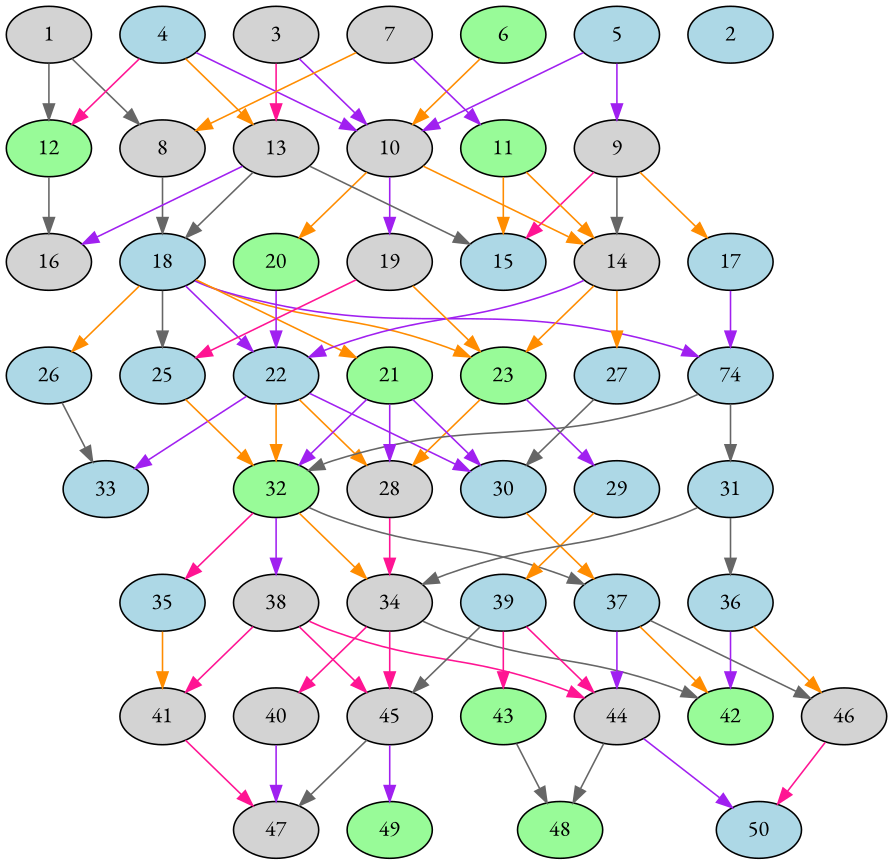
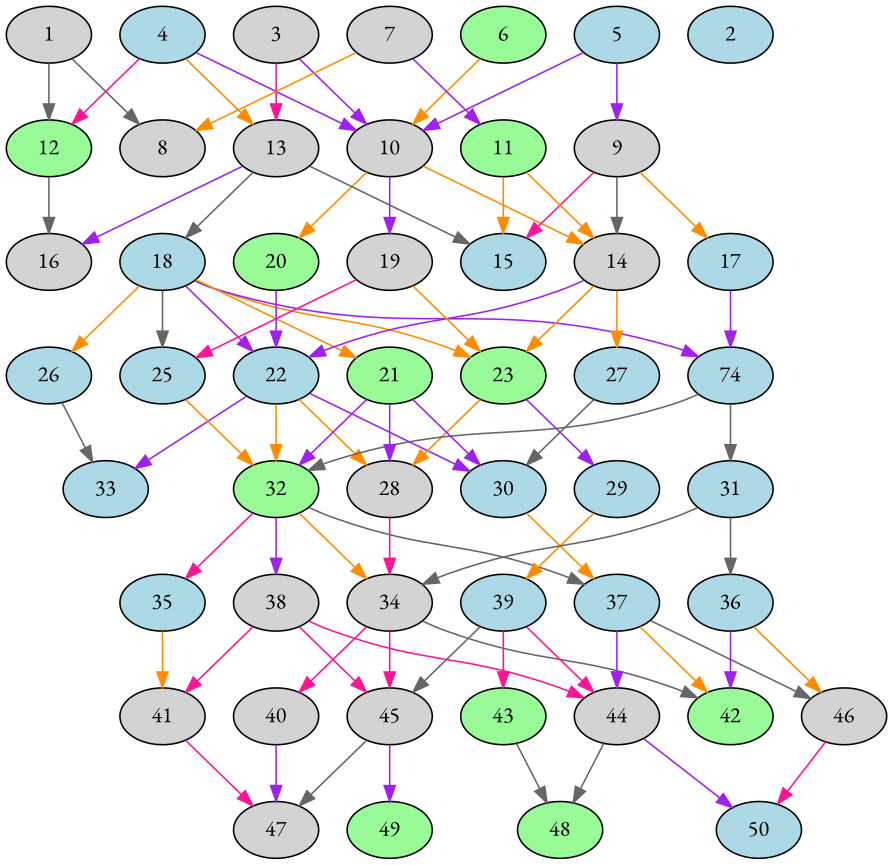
  digraph {
    fontname="EB Garamond"
    node [alpha=0.12 fillcolor=lightblue fontname="EB Garamond" style=filled]
    edge [color=purple fontname="EB Garamond"]
    1 [alpha=0.10 expect_size=19665920 fillcolor=lightgrey]
    8 [alpha=0.06 expect_size=10254336 fillcolor=lightgrey]
    12 [alpha=0.03 expect_size=29797376 fillcolor=palegreen]
    18 [alpha=0.16 expect_size=17796096]
    16 [alpha=0.13 expect_size=35458048 fillcolor=lightgrey]
    22 [alpha=0.16 expect_size=25292800]
    23 [alpha=0.17 expect_size=31724544 fillcolor=palegreen]
    n8 [alpha=0.04 expect_size=43472896 label=74]
    21 [alpha=0.02 expect_size=17844224 fillcolor=palegreen]
    25 [alpha=0.04 expect_size=35208192]
    26 [alpha=0.15 expect_size=11574272]
    2 [expect_size=18740224]
    3 [alpha=0.18 expect_size=21684224 fillcolor=lightgrey]
    10 [alpha=0.13 expect_size=29331456 fillcolor=lightgrey]
    13 [alpha=0.05 expect_size=10777600 fillcolor=lightgrey]
    14 [alpha=0.16 expect_size=7185408 fillcolor=lightgrey]
    19 [alpha=0.11 expect_size=32332800 fillcolor=lightgrey]
    20 [alpha=0.13 expect_size=35088384 fillcolor=palegreen]
    15 [alpha=0.10 expect_size=38023168]
    27 [alpha=0.11 expect_size=43153408]
    4 [alpha=0.13 expect_size=19654656]
    5 [alpha=0.19 expect_size=34900992]
    9 [alpha=0.01 expect_size=24011776 fillcolor=lightgrey]
    17 [alpha=0.19 expect_size=36687872]
    6 [alpha=0.01 expect_size=31536128 fillcolor=palegreen]
    7 [expect_size=17495040 fillcolor=lightgrey]
    11 [alpha=0.03 expect_size=7105536 fillcolor=palegreen]
    28 [alpha=0.09 expect_size=40441856 fillcolor=lightgrey]
    30 [expect_size=9204736]
    32 [alpha=0.17 expect_size=45010944 fillcolor=palegreen]
    33 [alpha=0.07 expect_size=35405824]
    29 [alpha=0.16 expect_size=30242816]
    31 [alpha=0.09 expect_size=40776704]
    34 [alpha=0.17 expect_size=28400640 fillcolor=lightgrey]
    37 [alpha=0.10 expect_size=35989504]
    35 [alpha=0.02 expect_size=38408192]
    38 [alpha=0.07 expect_size=14924800 fillcolor=lightgrey]
    39 [alpha=0.14 expect_size=36902912]
    36 [alpha=0.20 expect_size=47901696]
    40 [alpha=0.14 expect_size=26323968 fillcolor=lightgrey]
    42 [alpha=0.14 expect_size=28806144 fillcolor=palegreen]
    45 [alpha=0.15 expect_size=30898176 fillcolor=lightgrey]
    44 [alpha=0.01 expect_size=36878336 fillcolor=lightgrey]
    46 [expect_size=35940352 fillcolor=lightgrey]
    41 [alpha=0.00 expect_size=7275520 fillcolor=lightgrey]
    43 [alpha=0.19 expect_size=21100544 fillcolor=palegreen]
    47 [alpha=0.05 expect_size=35035136 fillcolor=lightgrey]
    49 [expect_size=27899904 fillcolor=palegreen]
    48 [alpha=0.13 expect_size=12442624 fillcolor=palegreen]
    50 [expect_size=14128128]
    1 -> 8 [color=gray40]
    1 -> 12 [color=gray40]
-   8 -> 18 [color=gray40]
    12 -> 16 [color=gray40]
    18 -> 22
    18 -> 23 [color=darkorange]
    18 -> n8
    18 -> 21 [color=darkorange]
    18 -> 25 [color=gray40]
    18 -> 26 [color=darkorange]
    22 -> 28 [color=darkorange]
    22 -> 30
    22 -> 32 [color=darkorange]
    22 -> 33
    23 -> 28 [color=darkorange]
    23 -> 29
    n8 -> 32 [color=gray40]
    n8 -> 31 [color=gray40]
    21 -> 28
    21 -> 30
    21 -> 32
    25 -> 32 [color=darkorange]
    26 -> 33 [color=gray40]
    3 -> 10
    3 -> 13 [color=deeppink]
    10 -> 14 [color=darkorange]
    10 -> 19
    10 -> 20 [color=darkorange]
    13 -> 18 [color=gray40]
    13 -> 16
    13 -> 15 [color=gray40]
    14 -> 22
    14 -> 23 [color=darkorange]
    14 -> 27 [color=darkorange]
    19 -> 23 [color=darkorange]
    19 -> 25 [color=deeppink]
    20 -> 22
    27 -> 30 [color=gray40]
    4 -> 12 [color=deeppink]
    4 -> 10
    4 -> 13 [color=darkorange]
    5 -> 10
    5 -> 9
    9 -> 14 [color=gray40]
    9 -> 15 [color=deeppink]
    9 -> 17 [color=darkorange]
    17 -> n8
    6 -> 10 [color=darkorange]
    7 -> 8 [color=darkorange]
    7 -> 11
    11 -> 14 [color=darkorange]
    11 -> 15 [color=darkorange]
    28 -> 34 [color=deeppink]
    30 -> 37 [color=darkorange]
    32 -> 34 [color=darkorange]
    32 -> 37 [color=gray40]
    32 -> 35 [color=deeppink]
    32 -> 38
    29 -> 39 [color=darkorange]
    31 -> 34 [color=gray40]
    31 -> 36 [color=gray40]
    34 -> 40 [color=deeppink]
    34 -> 42 [color=gray40]
    34 -> 45 [color=deeppink]
    37 -> 42 [color=darkorange]
    37 -> 44
    37 -> 46 [color=gray40]
    35 -> 41 [color=darkorange]
    38 -> 45 [color=deeppink]
    38 -> 44 [color=deeppink]
    38 -> 41 [color=deeppink]
    39 -> 45 [color=gray40]
    39 -> 44 [color=deeppink]
    39 -> 43 [color=deeppink]
    36 -> 42
    36 -> 46 [color=darkorange]
    40 -> 47
    45 -> 47 [color=gray40]
    45 -> 49
    44 -> 48 [color=gray40]
    44 -> 50
    46 -> 50 [color=deeppink]
    41 -> 47 [color=deeppink]
    43 -> 48 [color=gray40]
  }
